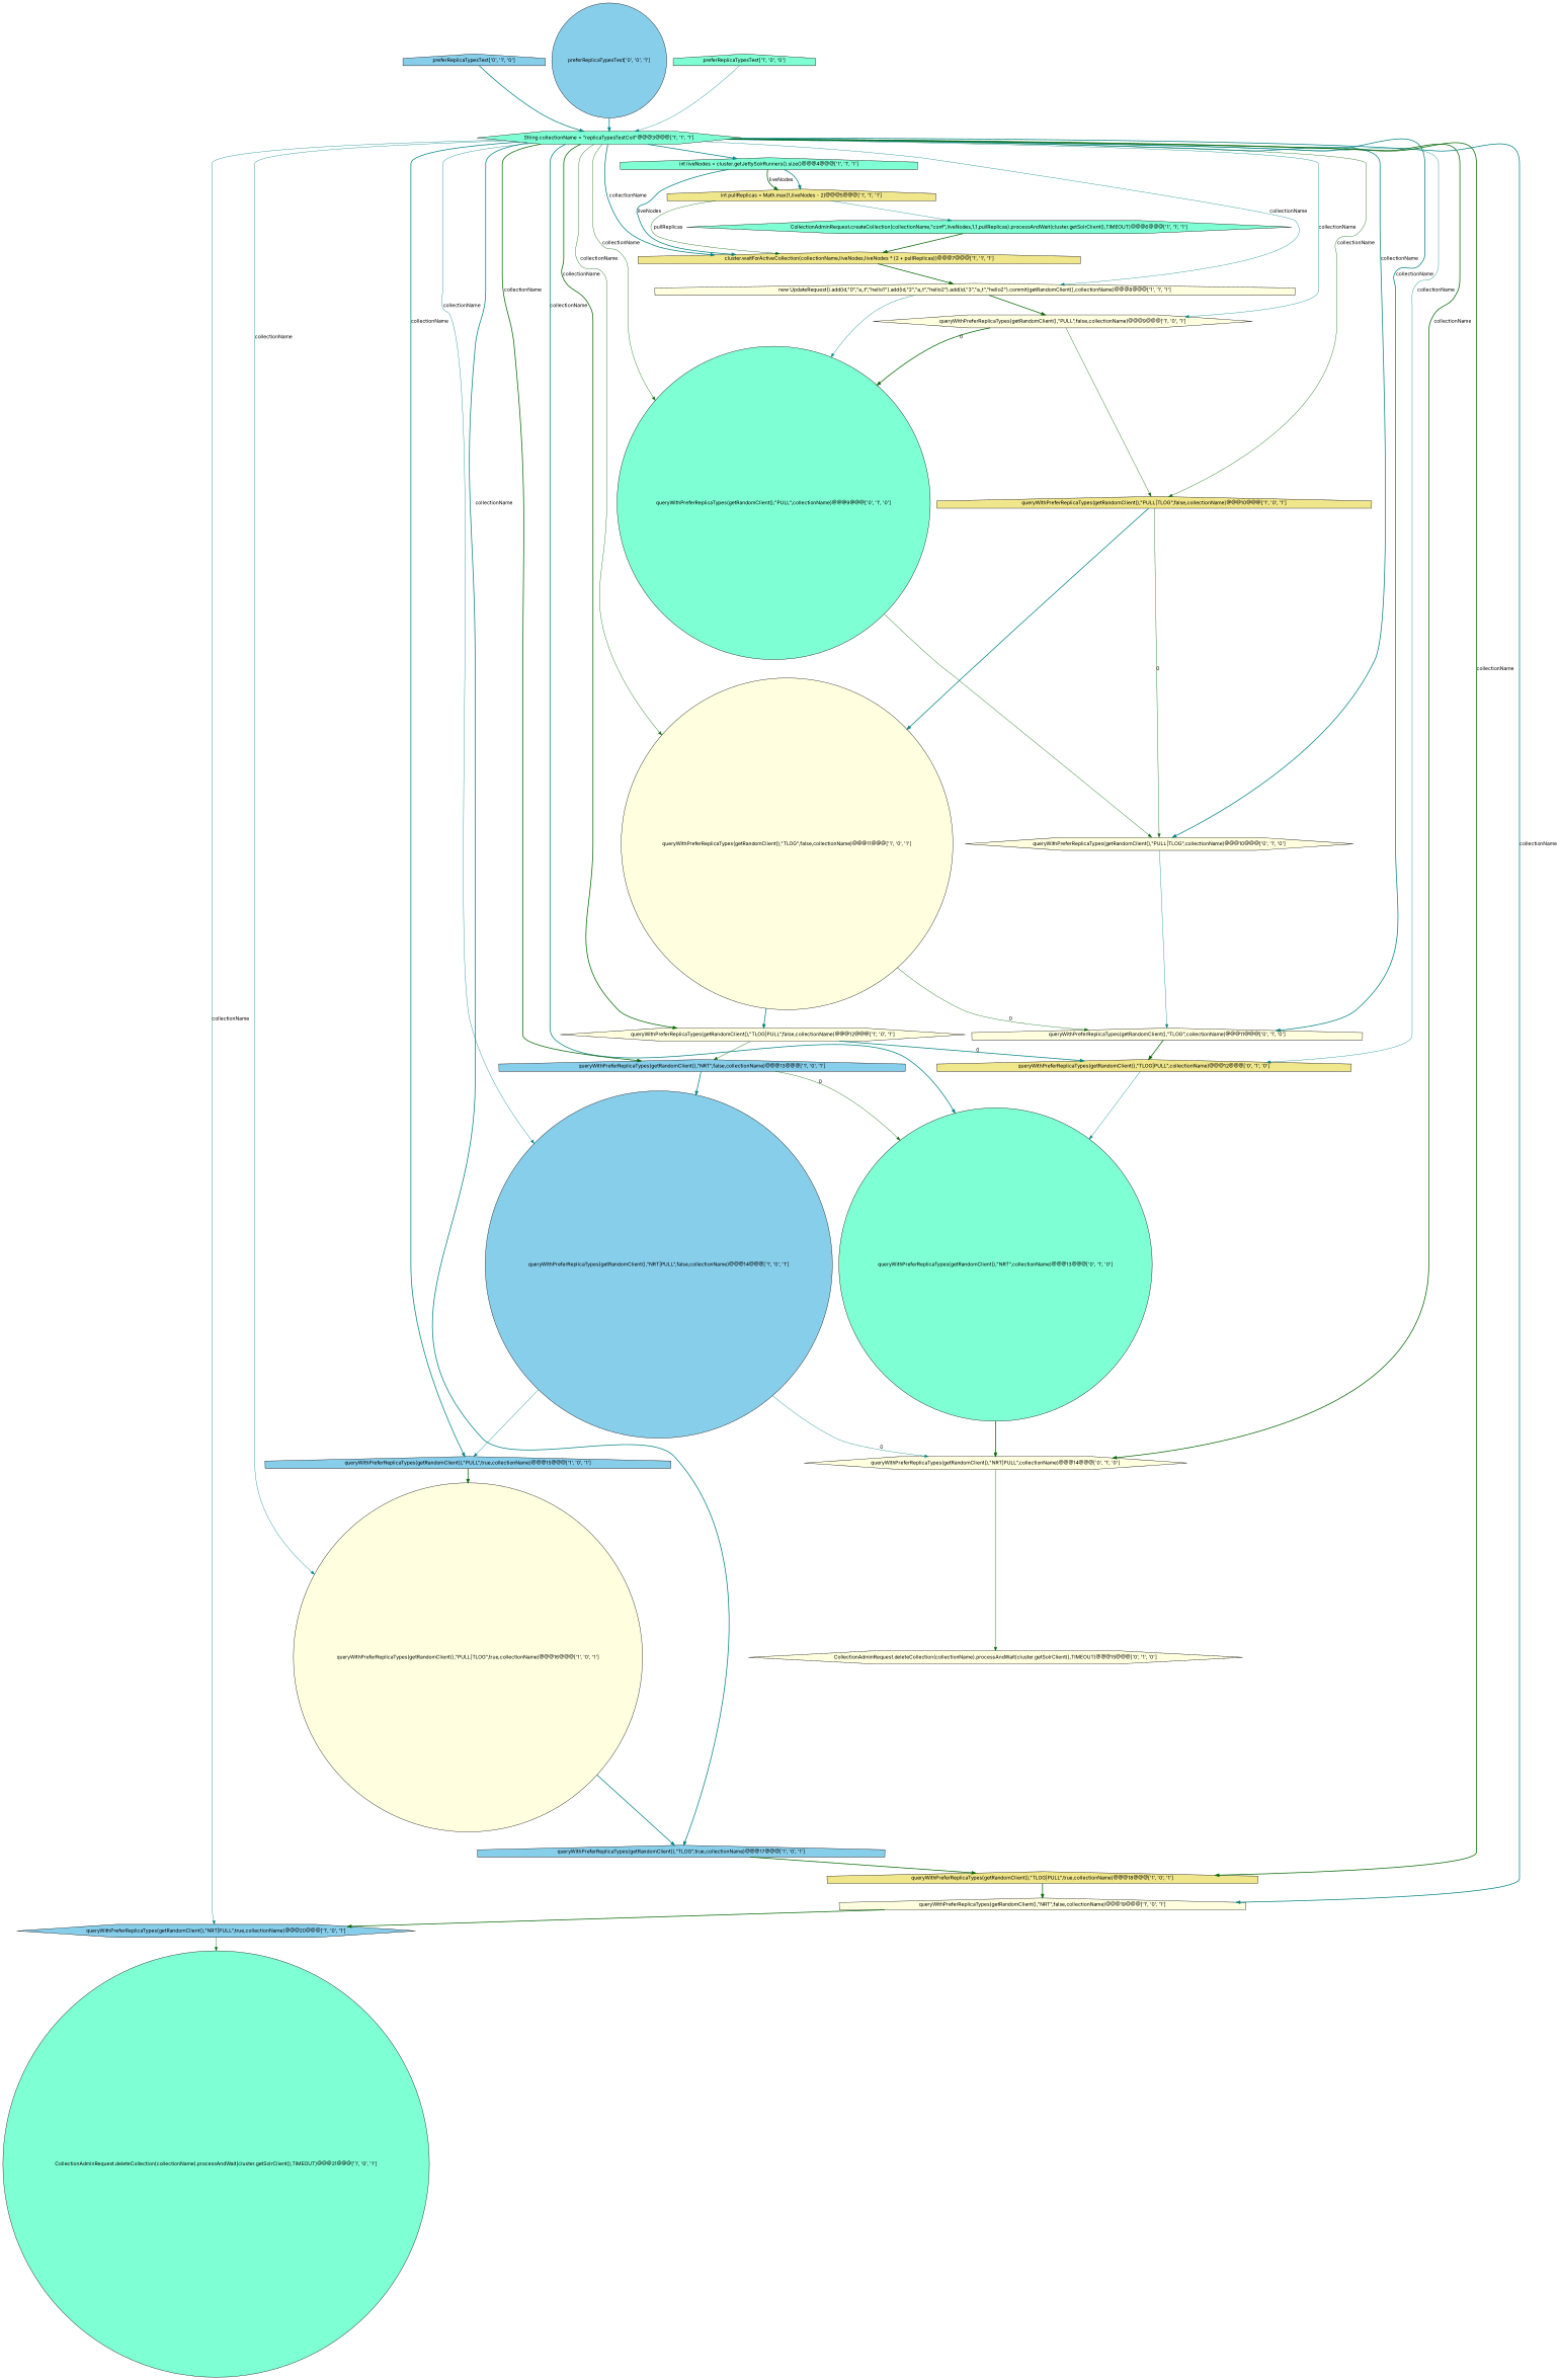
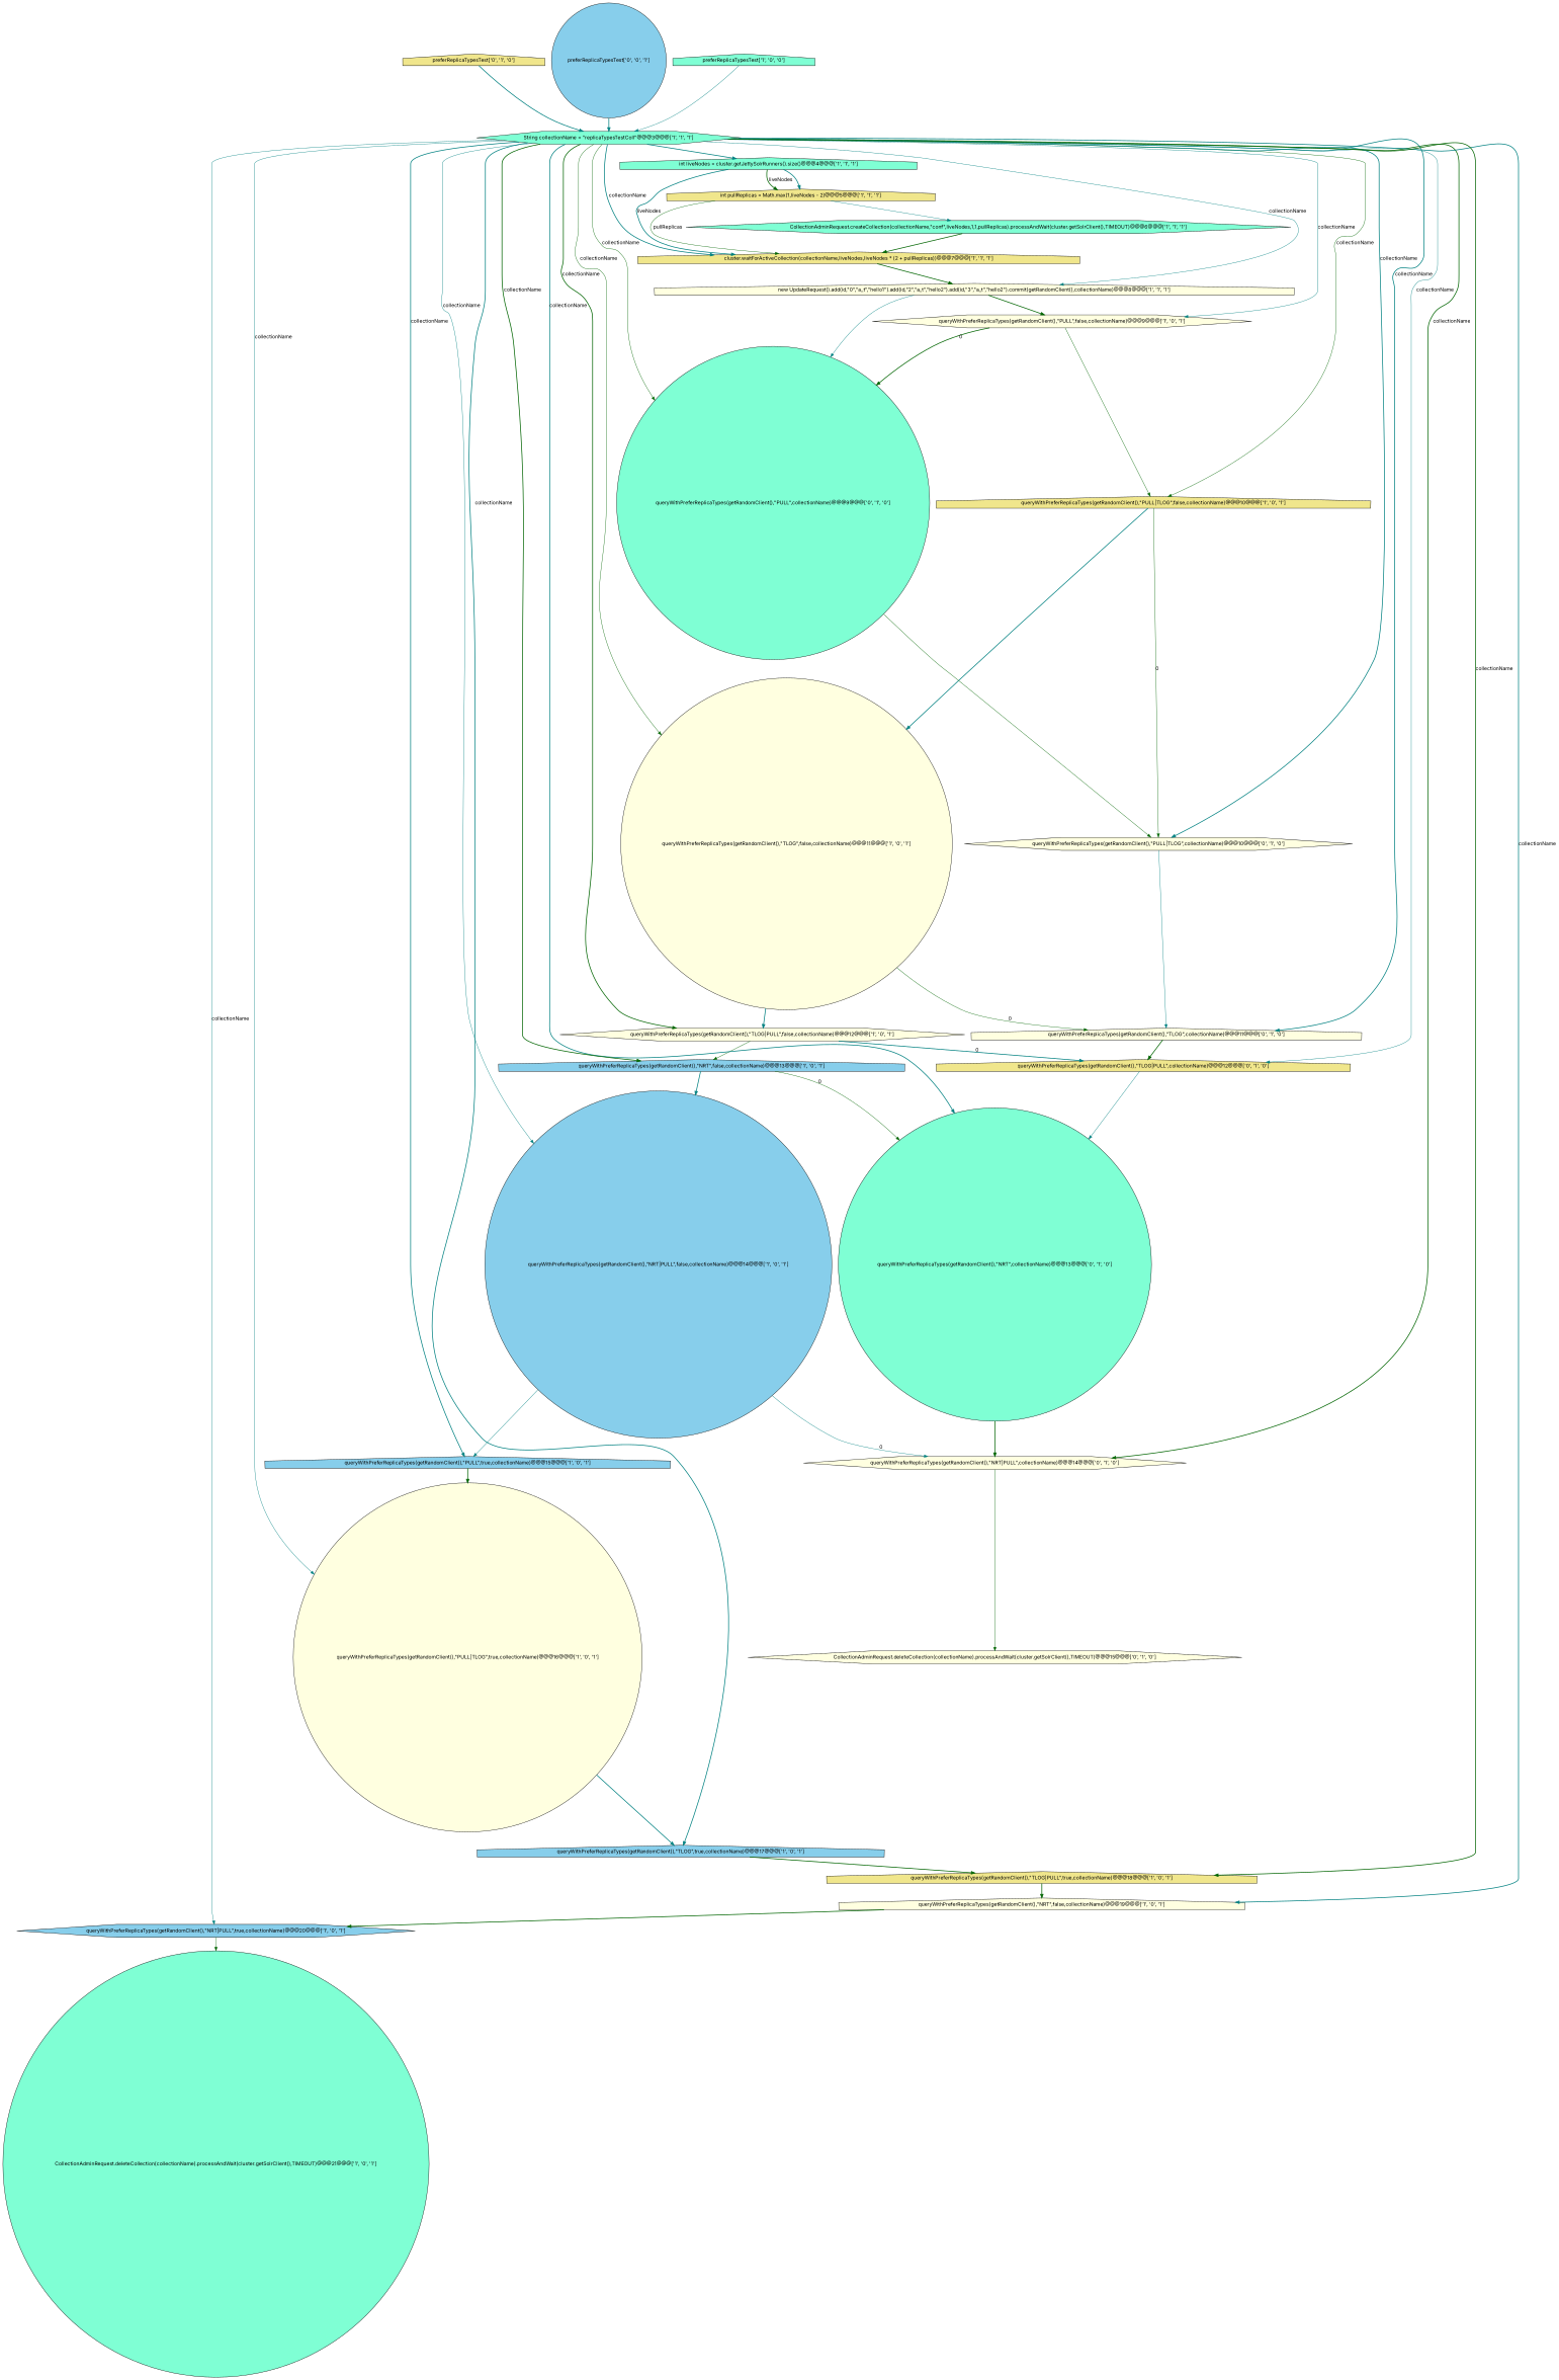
  digraph {
    fontname=Inter
    node [fillcolor=lightyellow shape=house style=filled fontname=Inter]
    edge [style=bold color=teal fontname=Inter]
    n1 [label="queryWithPreferReplicaTypes(getRandomClient(),\"PULL|TLOG\",true,collectionName)@@@16@@@['1', '0', '1']" shape=circle]
    n2 [fillcolor=skyblue label="queryWithPreferReplicaTypes(getRandomClient(),\"TLOG\",true,collectionName)@@@17@@@['1', '0', '1']"]
    n3 [fillcolor=aquamarine label="queryWithPreferReplicaTypes(getRandomClient(),\"NRT\",collectionName)@@@13@@@['0', '1', '0']" shape=circle]
    n4 [label="queryWithPreferReplicaTypes(getRandomClient(),\"NRT|PULL\",collectionName)@@@14@@@['0', '1', '0']" shape=hexagon]
    n5 [fillcolor=skyblue label="queryWithPreferReplicaTypes(getRandomClient(),\"PULL\",true,collectionName)@@@15@@@['1', '0', '1']"]
    n6 [label="queryWithPreferReplicaTypes(getRandomClient(),\"TLOG\",false,collectionName)@@@11@@@['1', '0', '1']" shape=circle]
    n7 [label="queryWithPreferReplicaTypes(getRandomClient(),\"TLOG|PULL\",false,collectionName)@@@12@@@['1', '0', '1']" shape=hexagon]
    n8 [label="queryWithPreferReplicaTypes(getRandomClient(),\"TLOG\",collectionName)@@@11@@@['0', '1', '0']"]
    n9 [fillcolor=skyblue label="queryWithPreferReplicaTypes(getRandomClient(),\"NRT|PULL\",false,collectionName)@@@14@@@['1', '0', '1']" shape=circle]
    n10 [label="CollectionAdminRequest.deleteCollection(collectionName).processAndWait(cluster.getSolrClient(),TIMEOUT)@@@15@@@['0', '1', '0']" shape=hexagon]
    n11 [label="queryWithPreferReplicaTypes(getRandomClient(),\"PULL\",false,collectionName)@@@9@@@['1', '0', '1']" shape=hexagon]
    n12 [fillcolor=khaki label="queryWithPreferReplicaTypes(getRandomClient(),\"PULL|TLOG\",false,collectionName)@@@10@@@['1', '0', '1']"]
    n13 [fillcolor=aquamarine label="queryWithPreferReplicaTypes(getRandomClient(),\"PULL\",collectionName)@@@9@@@['0', '1', '0']" shape=circle]
    n14 [fillcolor=skyblue label="queryWithPreferReplicaTypes(getRandomClient(),\"NRT\",false,collectionName)@@@13@@@['1', '0', '1']"]
    n15 [fillcolor=khaki label="queryWithPreferReplicaTypes(getRandomClient(),\"TLOG|PULL\",collectionName)@@@12@@@['0', '1', '0']"]
-   n16 [fillcolor=skyblue label="preferReplicaTypesTest['0', '1', '0']"]
+   n16 [fillcolor=khaki label="preferReplicaTypesTest['0', '1', '0']"]
    n17 [fillcolor=aquamarine label="String collectionName = \"replicaTypesTestColl\"@@@3@@@['1', '1', '1']" shape=hexagon]
    n18 [label="queryWithPreferReplicaTypes(getRandomClient(),\"NRT\",false,collectionName)@@@19@@@['1', '0', '1']"]
    n19 [fillcolor=skyblue label="queryWithPreferReplicaTypes(getRandomClient(),\"NRT|PULL\",true,collectionName)@@@20@@@['1', '0', '1']" shape=hexagon]
    n20 [fillcolor=skyblue label="preferReplicaTypesTest['0', '0', '1']" shape=circle]
    n21 [fillcolor=aquamarine label="CollectionAdminRequest.createCollection(collectionName,\"conf\",liveNodes,1,1,pullReplicas).processAndWait(cluster.getSolrClient(),TIMEOUT)@@@6@@@['1', '1', '1']" shape=hexagon]
    n22 [fillcolor=khaki label="cluster.waitForActiveCollection(collectionName,liveNodes,liveNodes * (2 + pullReplicas))@@@7@@@['1', '1', '1']"]
    n23 [label="new UpdateRequest().add(id,\"0\",\"a_t\",\"hello1\").add(id,\"2\",\"a_t\",\"hello2\").add(id,\"3\",\"a_t\",\"hello2\").commit(getRandomClient(),collectionName)@@@8@@@['1', '1', '1']"]
    n24 [fillcolor=aquamarine label="preferReplicaTypesTest['1', '0', '0']"]
    n25 [label="queryWithPreferReplicaTypes(getRandomClient(),\"PULL|TLOG\",collectionName)@@@10@@@['0', '1', '0']" shape=hexagon]
    n26 [fillcolor=aquamarine label="CollectionAdminRequest.deleteCollection(collectionName).processAndWait(cluster.getSolrClient(),TIMEOUT)@@@21@@@['1', '0', '1']" shape=circle]
    n27 [fillcolor=khaki label="queryWithPreferReplicaTypes(getRandomClient(),\"TLOG|PULL\",true,collectionName)@@@18@@@['1', '0', '1']"]
    n28 [fillcolor=aquamarine label="int liveNodes = cluster.getJettySolrRunners().size()@@@4@@@['1', '1', '1']"]
    n29 [fillcolor=khaki label="int pullReplicas = Math.max(1,liveNodes - 2)@@@5@@@['1', '1', '1']"]
    n1 -> n2
    n2 -> n27 [color=darkgreen]
    n3 -> n4 [color=darkgreen]
    n4 -> n10 [style=solid color=darkgreen]
    n5 -> n1 [color=darkgreen]
    n6 -> n7
    n6 -> n8 [label=0 style=solid color=darkgreen]
    n7 -> n14 [style=solid color=darkgreen]
    n7 -> n15 [label=0]
    n8 -> n15 [color=darkgreen]
    n9 -> n4 [label=0 style=solid]
    n9 -> n5 [style=solid]
    n11 -> n12 [style=solid color=darkgreen]
    n11 -> n13 [label=0 color=darkgreen]
    n12 -> n6
    n12 -> n25 [label=0 style=solid color=darkgreen]
    n13 -> n25 [style=solid color=darkgreen]
    n14 -> n3 [label=0 style=solid color=darkgreen]
    n14 -> n9
    n15 -> n3 [style=solid]
    n16 -> n17
    n17 -> n1 [label=collectionName style=solid]
    n17 -> n2 [label=collectionName]
    n17 -> n3 [label=collectionName]
    n17 -> n4 [label=collectionName color=darkgreen]
    n17 -> n5 [label=collectionName]
    n17 -> n6 [label=collectionName style=solid color=darkgreen]
    n17 -> n7 [label=collectionName color=darkgreen]
    n17 -> n8 [label=collectionName]
    n17 -> n9 [label=collectionName style=solid]
    n17 -> n11 [label=collectionName style=solid]
    n17 -> n12 [label=collectionName style=solid color=darkgreen]
    n17 -> n13 [label=collectionName style=solid color=darkgreen]
    n17 -> n14 [label=collectionName color=darkgreen]
    n17 -> n15 [label=collectionName style=solid]
    n17 -> n18 [label=collectionName]
    n17 -> n19 [label=collectionName style=solid]
    n17 -> n22 [label=collectionName]
    n17 -> n23 [label=collectionName style=solid]
    n17 -> n25 [label=collectionName]
    n17 -> n27 [label=collectionName color=darkgreen]
    n17 -> n28
    n18 -> n19 [color=darkgreen]
    n19 -> n26 [style=solid color=darkgreen]
    n20 -> n17
    n21 -> n22 [color=darkgreen]
    n22 -> n23 [color=darkgreen]
    n23 -> n11 [color=darkgreen]
    n23 -> n13 [style=solid]
    n24 -> n17 [style=solid]
    n25 -> n8 [style=solid]
    n27 -> n18 [color=darkgreen]
    n28 -> n22 [label=liveNodes]
    n28 -> n29
    n28 -> n29 [label=liveNodes color=darkgreen]
    n29 -> n21 [style=solid]
    n29 -> n22 [label=pullReplicas style=solid color=darkgreen]
  }
